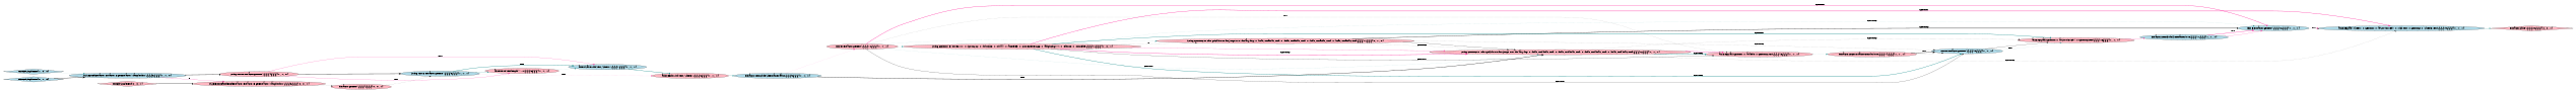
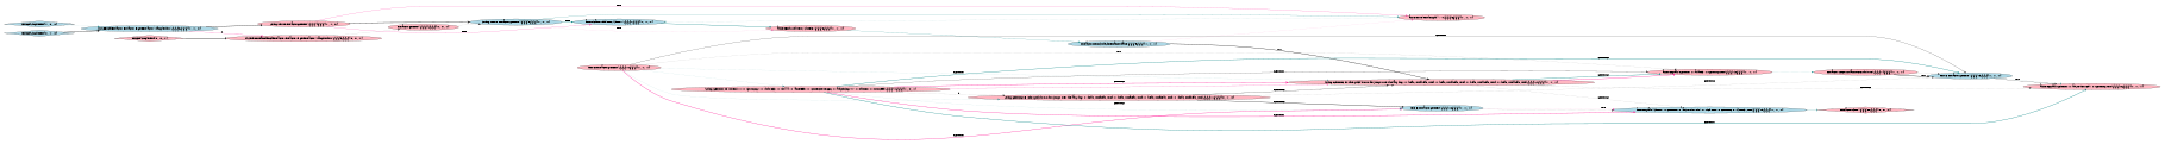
  digraph {
    rankdir=LR
    node [fillcolor=lightpink shape=ellipse style=filled]
    edge [arrowhead=vee color=black style=dotted]
    n1 [label="String text = extractor.getText()@@@4@@@['1', '1', '0']"]
    n2 [fillcolor=lightblue label="assertStartsWith(text,\"Sheet1\")@@@7@@@['1', '1', '1']"]
    n3 [fillcolor=lightblue label="String text = extractor.getText()@@@5@@@['1', '1', '1']"]
    n4 [label="assertTrue(text.length() > 0)@@@6@@@['1', '1', '1']"]
    n5 [label="assertEndsWith(text,\"Sheet3\")@@@8@@@['1', '1', '1']"]
    n6 [label="String CHUNK2 = \"The quick brown fox jumps over the lazy dog\" + \"hello, xssf hello, xssf\" + \"hello, xssf hello, xssf\" + \"hello, xssf hello, xssf\" + \"hello, xssf hello, xssf\"@@@12@@@['1', '1', '1']"]
    n7 [label="assertEquals(CHUNK1 + \"at4995\" + CHUNK2,text)@@@13@@@['1', '1', '1']"]
    n8 [fillcolor=lightblue label="assertEquals(\"Sheet1\" + CHUNK1 + \"atSUM(B1:B9)\" + \"rich test\" + CHUNK2 + \"Sheet3\",text)@@@19@@@['1', '1', '1']"]
    n9 [label="assertEquals(CHUNK1 + \"atSUM(B1:B9)\" + CHUNK2,text)@@@16@@@['1', '1', '1']"]
    n10 [label="extractor.setFormulasNotResults(true)@@@14@@@['1', '1', '1']"]
    n11 [label="extractor.close()@@@20@@@['0', '0', '1']" shape=diamond]
-   n12 [fillcolor=lightblue label="extractor.setIncludeSheetNames(true)@@@17@@@['1', '1', '1']"]
    n13 [fillcolor=lightblue label="extractor.setIncludeSheetNames(false)@@@9@@@['1', '1', '1']"]
    n14 [fillcolor=lightblue label="text = extractor.getText()@@@15@@@['1', '1', '1']"]
    n15 [label="text = extractor.getText()@@@10@@@['1', '1', '1']"]
    n16 [fillcolor=lightblue label="text = extractor.getText()@@@18@@@['1', '1', '1']"]
    n17 [fillcolor=lightblue label="testGetSimpleText['1', '0', '0']" shape=diamond]
    n18 [fillcolor=lightblue label="XSSFExcelExtractor extractor = getExtractor(\"sample.xlsx\")@@@3@@@['1', '1', '0']"]
    n19 [label="XSSFEventBasedExcelExtractor extractor = getExtractor(\"sample.xlsx\")@@@3@@@['0', '0', '1']"]
    n20 [label="String CHUNK2 = \"The quick brown fox jumps over the lazy dog\" + \"hello, xssfhello, xssf\" + \"hello, xssfhello, xssf\" + \"hello, xssfhello, xssf\" + \"hello, xssfhello, xssf\"@@@11@@@['0', '1', '0']"]
    n21 [label="String CHUNK1 = \"Lorem111\" + \"ipsum222\" + \"dolor333\" + \"sit444\" + \"amet555\" + \"consectetuer666\" + \"adipiscing777\" + \"elit888\" + \"Nunc999\"@@@11@@@['1', '0', '1']"]
    n22 [label="extractor.getText()@@@4@@@['0', '0', '1']"]
    n23 [fillcolor=lightblue label="testGetSimpleText['0', '1', '0']" shape=diamond]
    n24 [label="testGetSimpleText['0', '0', '1']" shape=diamond]
    n1 -> n2 [color=deeppink label=text style=solid]
    n1 -> n3 [style=bold]
    n1 -> n4 [color=deeppink label=text style=solid]
    n2 -> n5 [arrowhead=tee color=teal style=bold]
    n3 -> n2 [arrowhead=normal color=teal label=text style=bold]
    n3 -> n4 [color=teal style=solid]
    n3 -> n5 [arrowhead=tee color=deeppink label=text]
    n4 -> n2 [arrowhead=tee color=teal]
    n5 -> n13 [color=teal style=solid]
    n6 -> n7 [arrowhead=tee color=deeppink style=bold]
    n6 -> n7 [arrowhead=tee color=teal label=CHUNK2 style=bold]
    n6 -> n8 [arrowhead=tee label=CHUNK2]
    n6 -> n9 [label=CHUNK2]
    n7 -> n10 [arrowhead=normal color=teal]
    n8 -> n11 [arrowhead=tee color=teal style=solid]
-   n9 -> n12 [arrowhead=tee color=deeppink style=solid]
    n10 -> n14 [arrowhead=normal]
    n10 -> n14 [label=text style=bold]
-   n12 -> n16 [color=deeppink style=solid]
-   n12 -> n16 [arrowhead=normal color=deeppink label=text style=bold]
    n13 -> n6 [label=text style=bold]
-   n13 -> n15 [color=deeppink]
+   n13 -> n4 [color=deeppink]
    n14 -> n9 [arrowhead=tee color=teal label=text]
    n14 -> n9 [style=solid]
    n15 -> n6 [arrowhead=tee color=teal label=CHUNK1]
    n15 -> n7 [arrowhead=tee label=text]
    n15 -> n14 [label=CHUNK1 style=solid]
    n15 -> n16 [arrowhead=tee color=deeppink label=CHUNK1 style=bold]
    n15 -> n20 [color=teal]
    n15 -> n21 [color=teal]
    n16 -> n8
    n16 -> n8 [arrowhead=normal color=deeppink label=text]
    n17 -> n18 [arrowhead=normal color=teal]
    n18 -> n1 [arrowhead=tee style=bold]
    n18 -> n19 [color=deeppink label=0 style=solid]
    n19 -> n22
    n20 -> n6 [arrowhead=normal label=CHUNK2]
    n20 -> n6 [arrowhead=normal style=solid]
    n20 -> n14 [label=CHUNK2]
    n20 -> n16 [arrowhead=tee label=CHUNK2 style=bold]
    n21 -> n6 [arrowhead=tee color=deeppink style=solid]
    n21 -> n6 [color=deeppink label=CHUNK2 style=bold]
    n21 -> n7 [arrowhead=normal label=CHUNK1 style=solid]
    n21 -> n8 [arrowhead=normal color=deeppink label=CHUNK1 style=bold]
    n21 -> n9 [arrowhead=tee color=teal label=CHUNK1 style=bold]
    n21 -> n14 [arrowhead=normal color=teal label=CHUNK2 style=bold]
    n21 -> n16 [color=teal label=CHUNK2]
    n21 -> n20 [label=0]
    n22 -> n3 [arrowhead=normal]
    n23 -> n18 [style=bold]
    n24 -> n19 [arrowhead=tee style=bold]
  }
